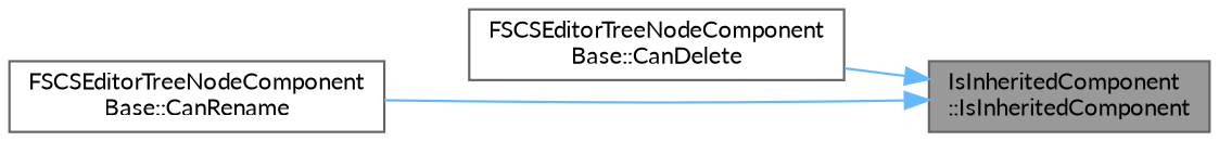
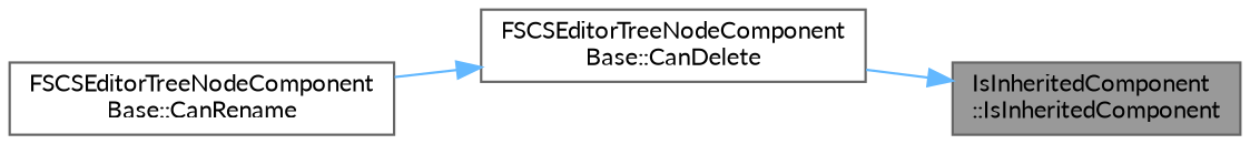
  digraph {
    fontname=Lato
    rankdir=RL
    node [color=grey40 fillcolor=white fontname=Lato fontsize=10 shape=box style=filled]
    edge [color=steelblue1 dir=back fontname=Lato fontsize=10 labelfontname=Helvetica labelfontsize=10 style=solid]
    n1 [color=gray40 fillcolor=grey60 fontcolor=black height=0.2 label="IsInheritedComponent\l::IsInheritedComponent" width=0.4]
    n2 [height=0.2 label="FSCSEditorTreeNodeComponent\lBase::CanDelete" width=0.4]
    n3 [height=0.2 label="FSCSEditorTreeNodeComponent\lBase::CanRename" width=0.4]
    n1 -> n2
-   n1 -> n3
+   n2 -> n3
  }
